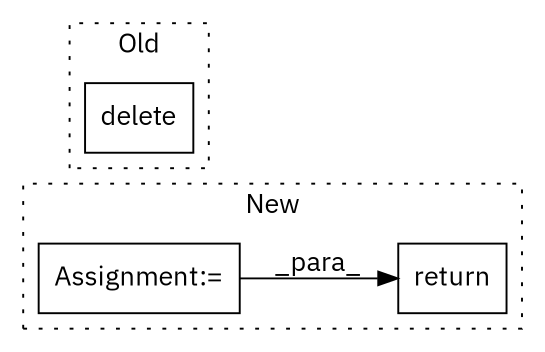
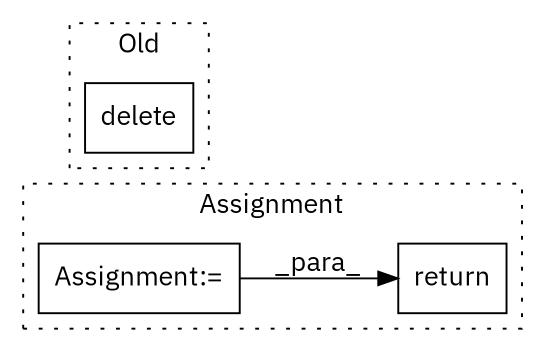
  digraph {
    rankdir=LR
    fontname="IBM Plex Sans"
    node [shape=box fontname="IBM Plex Sans"]
    n1 [a=41 l=7 label=return s=2586]
    n2 [a=7 l=1 label="Assignment:=" s=2424]
    n3 [a=32 l=8 label=delete s=2684]
    subgraph cluster_1 {
-     label=New
+     label=Assignment
      style=dotted
      n1
      n2
    }
    subgraph cluster_2 {
      label=Old
      style=dotted
      n3
    }
    n2 -> n1 [label=_para_ fontname="IBM Plex Sans"]
  }
